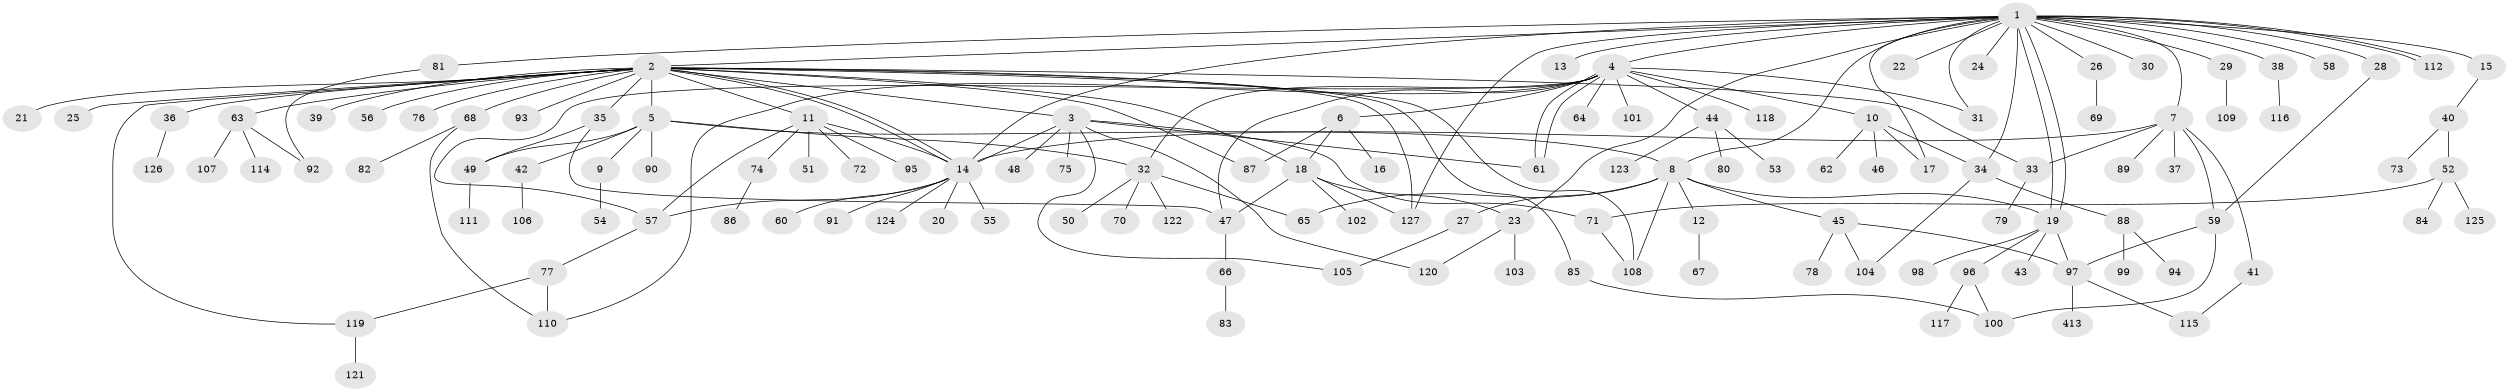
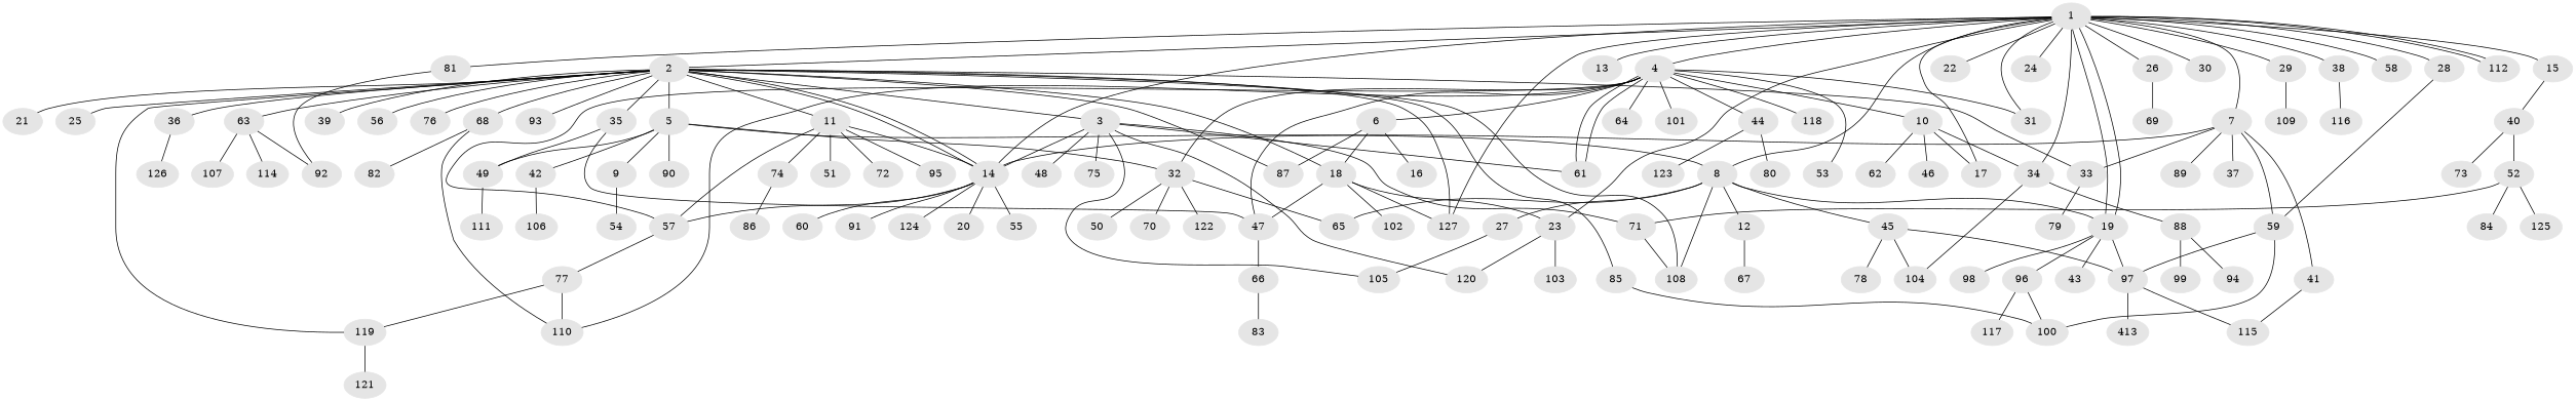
  graph {
    node [color=gray90 style=filled]
    1
    2
    4
    7
    8
    13
    14
    15
    17
    19
    22
    23
    24
    26
    28
    29
    30
    31
    34
    38
    58
    81
    112
    127
    3
    5
    11
    18
    21
    25
    33
    35
    36
    39
    56
    63
    68
    76
    85
    87
    93
    108
    119
    61
    6
    10
    32
    44
    47
    53
    57
    64
    101
    110
    118
    37
    41
    59
    89
    12
    27
    45
    65
    20
    55
    60
    91
    124
    40
    43
    96
    97
    98
    120
    103
    69
    109
    88
    104
    116
    92
    48
    71
    75
    105
    9
    42
    49
    90
    51
    72
    74
    95
    102
    79
    126
    107
    114
    82
    100
    121
    16
    46
    62
    50
    70
    122
    80
    123
    66
    77
    54
    106
    111
    115
    67
    78
    86
    52
    73
    117
    n122 [label=413]
    94
    99
    84
    125
    83
    1 -- 2
    1 -- 4
    1 -- 7
    1 -- 8
    1 -- 13
    1 -- 14
    1 -- 15
    1 -- 17
    1 -- 19
    1 -- 19
    1 -- 22
    1 -- 23
    1 -- 24
    1 -- 26
    1 -- 28
    1 -- 29
    1 -- 30
    1 -- 31
    1 -- 34
    1 -- 38
    1 -- 58
    1 -- 81
    1 -- 112
    1 -- 112
    1 -- 127
    2 -- 14
    2 -- 14
    2 -- 127
    2 -- 3
    2 -- 5
    2 -- 11
    2 -- 18
    2 -- 21
    2 -- 25
    2 -- 33
    2 -- 35
    2 -- 36
    2 -- 39
    2 -- 56
    2 -- 63
    2 -- 68
    2 -- 76
    2 -- 85
    2 -- 87
    2 -- 93
    2 -- 108
    2 -- 119
    4 -- 31
    4 -- 61
    4 -- 61
    4 -- 6
    4 -- 10
    4 -- 32
    4 -- 44
    4 -- 47
-   44 -- 53
+   4 -- 53
    4 -- 57
    4 -- 64
    4 -- 101
    4 -- 110
    4 -- 118
    7 -- 14
    7 -- 33
    7 -- 37
    7 -- 41
    7 -- 59
    7 -- 89
    8 -- 19
    8 -- 108
    8 -- 12
    8 -- 27
    8 -- 45
    8 -- 65
    14 -- 57
    14 -- 20
    14 -- 55
    14 -- 60
    14 -- 91
    14 -- 124
    15 -- 40
    19 -- 43
    19 -- 96
    19 -- 97
    19 -- 98
    23 -- 120
    23 -- 103
    26 -- 69
    28 -- 59
    29 -- 109
    34 -- 88
    34 -- 104
    38 -- 116
    81 -- 92
    3 -- 14
    3 -- 61
    3 -- 120
    3 -- 48
    3 -- 71
    3 -- 75
    3 -- 105
    5 -- 8
    5 -- 32
    5 -- 9
    5 -- 42
    5 -- 49
    5 -- 90
    11 -- 14
    11 -- 57
    11 -- 51
    11 -- 72
    11 -- 74
    11 -- 95
    18 -- 23
    18 -- 127
    18 -- 47
    18 -- 102
    33 -- 79
    35 -- 47
    35 -- 49
    36 -- 126
    63 -- 92
    63 -- 107
    63 -- 114
    68 -- 110
    68 -- 82
    85 -- 100
    119 -- 121
    6 -- 18
    6 -- 87
    6 -- 16
    10 -- 17
    10 -- 34
    10 -- 46
    10 -- 62
    32 -- 65
    32 -- 50
    32 -- 70
    32 -- 122
    44 -- 80
    44 -- 123
    47 -- 66
    57 -- 77
    41 -- 115
    59 -- 97
    59 -- 100
    12 -- 67
    27 -- 105
    45 -- 97
    45 -- 104
    45 -- 78
    40 -- 52
    40 -- 73
    96 -- 100
    96 -- 117
    97 -- 115
    97 -- n122
    88 -- 94
    88 -- 99
    71 -- 108
    9 -- 54
    42 -- 106
    49 -- 111
    74 -- 86
    66 -- 83
    77 -- 119
    77 -- 110
    52 -- 71
    52 -- 84
    52 -- 125
  }
